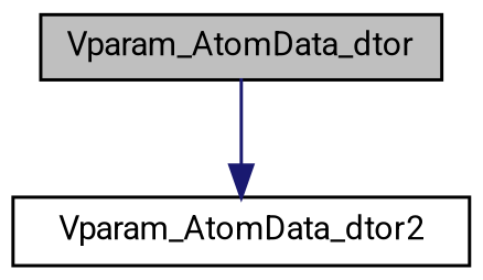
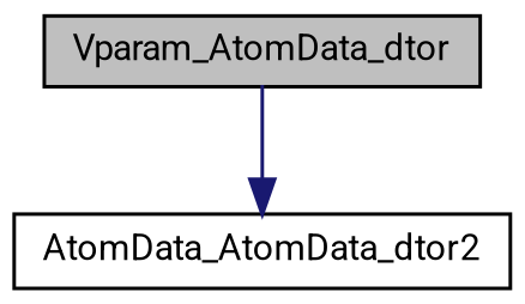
  digraph {
    rankdir=TB
    fontname=Roboto
    node [color=black fontname=Roboto fontsize=10 shape=record style=filled]
    n1 [fillcolor=grey75 fontcolor=black height=0.2 label=Vparam_AtomData_dtor width=0.4]
-   n2 [fillcolor=white height=0.2 label=Vparam_AtomData_dtor2 width=0.4]
+   n2 [fillcolor=white height=0.2 label=AtomData_AtomData_dtor2 width=0.4]
    n1 -> n2 [color=midnightblue fontname=Roboto fontsize=10 labelfontname=FreeSans labelfontsize=10 style=solid]
  }
